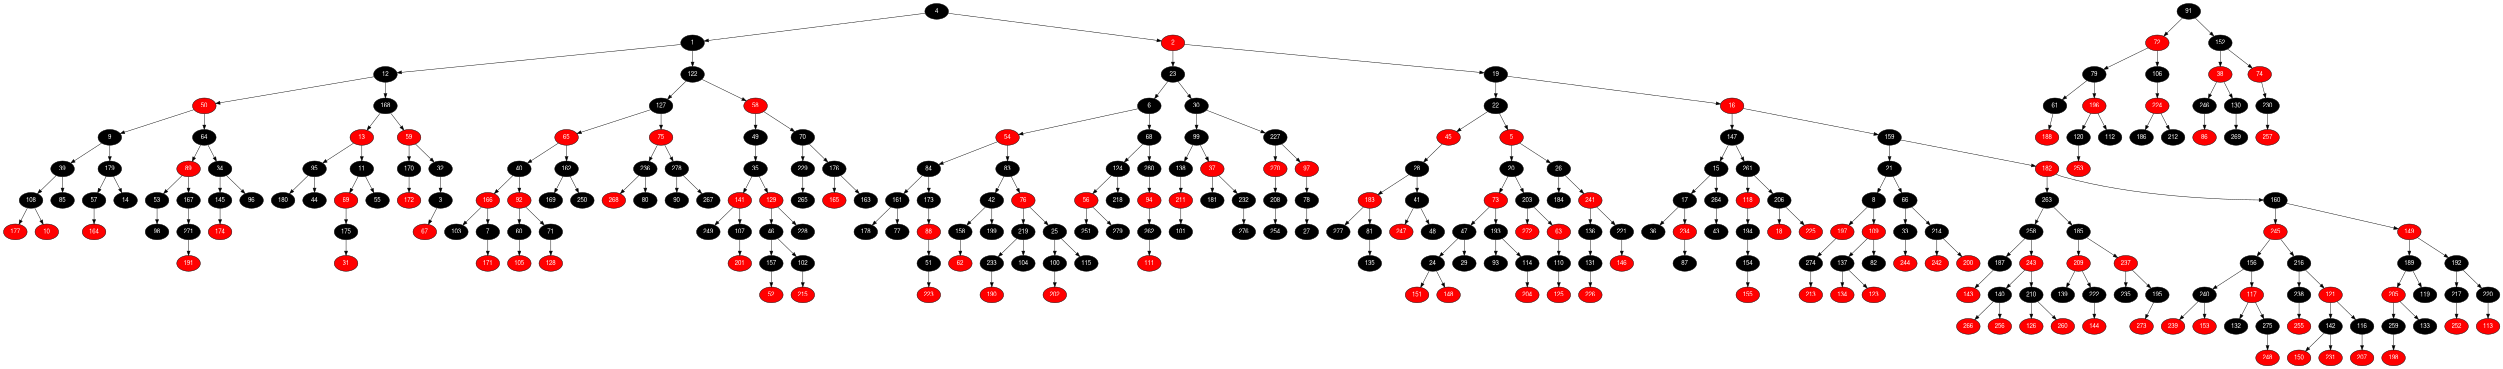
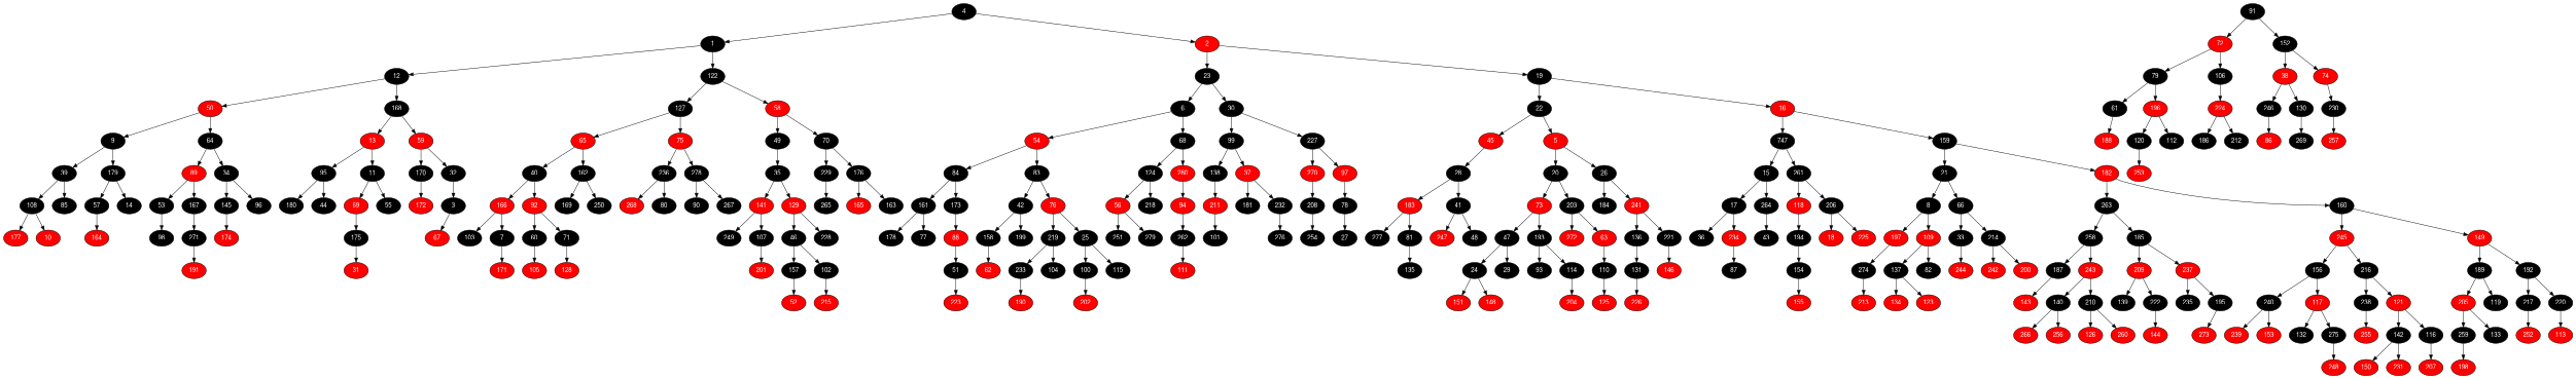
  digraph {
    node [fillcolor=" black" fontcolor=" white" fontname="Helvetica,Arial,sans-serif" style=filled]
    edge [color=black fontname="Helvetica,Arial,sans-serif"]
    4
    1
    12
    50 [fillcolor=" red"]
    9
    39
    108
    177 [fillcolor=" red"]
    10 [fillcolor=" red"]
    85
    179
    57
    164 [fillcolor=" red"]
    14
    64
    89 [fillcolor=" red"]
    53
    98
    167
    271
    191 [fillcolor=" red"]
    34
    145
    174 [fillcolor=" red"]
    96
    168
    13 [fillcolor=" red"]
    95
    180
    44
    11
    69 [fillcolor=" red"]
    175
    31 [fillcolor=" red"]
    55
    59 [fillcolor=" red"]
    170
    172 [fillcolor=" red"]
    32
    3
    67 [fillcolor=" red"]
    122
    127
    65 [fillcolor=" red"]
    40
    166 [fillcolor=" red"]
    103
    7
    171 [fillcolor=" red"]
    92 [fillcolor=" red"]
    60
    105 [fillcolor=" red"]
    71
    128 [fillcolor=" red"]
    162
    169
    250
    75 [fillcolor=" red"]
    236
    268 [fillcolor=" red"]
    80
    278
    90
    267
    58 [fillcolor=" red"]
    49
    35
    141 [fillcolor=" red"]
    249
    107
    201 [fillcolor=" red"]
    129 [fillcolor=" red"]
    46
    157
    52 [fillcolor=" red"]
    102
    215 [fillcolor=" red"]
    228
    70
    229
    265
    176
    165 [fillcolor=" red"]
    163
    2 [fillcolor=" red"]
    23
    6
    54 [fillcolor=" red"]
    84
    161
    178
    77
    173
    88 [fillcolor=" red"]
    51
    223 [fillcolor=" red"]
    83
    42
    158
    62 [fillcolor=" red"]
    199
    76 [fillcolor=" red"]
    219
    233
    190 [fillcolor=" red"]
    104
    25
    100
    202 [fillcolor=" red"]
    115
    68
    124
    56 [fillcolor=" red"]
    251
    279
    218
-   280
+   280 [fillcolor=red]
    94 [fillcolor=" red"]
    262
    111 [fillcolor=" red"]
    30
    99
    138
    211 [fillcolor=" red"]
    101
    37 [fillcolor=" red"]
    181
    232
    276
    227
    270 [fillcolor=" red"]
    208
    254
    97 [fillcolor=" red"]
    78
    27
    19
    22
    45 [fillcolor=" red"]
    28
    183 [fillcolor=" red"]
    277
    81
    135
    41
    247 [fillcolor=" red"]
    48
    91
    72 [fillcolor=" red"]
    79
    61
    188 [fillcolor=" red"]
    196 [fillcolor=" red"]
    120
    253 [fillcolor=" red"]
    112
    106
    224 [fillcolor=" red"]
    186
    212
    152
    38 [fillcolor=" red"]
    246
    86 [fillcolor=" red"]
    130
    74 [fillcolor=" red"]
    269
    230
    257 [fillcolor=" red"]
    5 [fillcolor=" red"]
    20
    73 [fillcolor=" red"]
    47
    24
    151 [fillcolor=" red"]
    148 [fillcolor=" red"]
    29
    193
    93
    114
    204 [fillcolor=" red"]
    203
    272 [fillcolor=" red"]
    63 [fillcolor=" red"]
    110
    125 [fillcolor=" red"]
    26
    184
    241 [fillcolor=" red"]
    136
    131
    226 [fillcolor=" red"]
    221
    146 [fillcolor=" red"]
    16 [fillcolor=" red"]
-   147
+   147 [label=747]
    15
    17
    36
    234 [fillcolor=" red"]
    87
    264
    43
    261
    118 [fillcolor=" red"]
    194
    154
    155 [fillcolor=" red"]
    206
    18 [fillcolor=" red"]
    225 [fillcolor=" red"]
    159
    21
    8
    197 [fillcolor=" red"]
    274
    213 [fillcolor=" red"]
    109 [fillcolor=" red"]
    137
    134 [fillcolor=" red"]
    123 [fillcolor=" red"]
    82
    66
    33
    244 [fillcolor=" red"]
    214
    242 [fillcolor=" red"]
    200 [fillcolor=" red"]
    182 [fillcolor=" red"]
    263
    258
    187
    143 [fillcolor=" red"]
    243 [fillcolor=" red"]
    140
    266 [fillcolor=" red"]
    256 [fillcolor=" red"]
    210
    126 [fillcolor=" red"]
    260 [fillcolor=" red"]
    185
    209 [fillcolor=" red"]
    139
    222
    144 [fillcolor=" red"]
    237 [fillcolor=" red"]
    235
    195
    273 [fillcolor=" red"]
    160
    245 [fillcolor=" red"]
    156
    240
    239 [fillcolor=" red"]
    153 [fillcolor=" red"]
    117 [fillcolor=" red"]
    132
    275
    248 [fillcolor=" red"]
    216
    238
    255 [fillcolor=" red"]
    121 [fillcolor=" red"]
    142
    150 [fillcolor=" red"]
    231 [fillcolor=" red"]
    116
    207 [fillcolor=" red"]
    149 [fillcolor=" red"]
    189
    205 [fillcolor=" red"]
    259
    198 [fillcolor=" red"]
    133
    119
    192
    217
    252 [fillcolor=" red"]
    220
    113 [fillcolor=" red"]
    subgraph sub_1 {
      4
      1
      12
      50
      9
      39
      108
      177
      10
      85
      179
      57
      164
      14
      64
      89
      53
      98
      167
      271
      191
      34
      145
      174
      96
      168
      13
      95
      180
      44
      11
      69
      175
      31
      55
      59
      170
      172
      32
      3
      67
      122
      127
      65
      40
      166
      103
      7
      171
      92
      60
      105
      71
      128
      162
      169
      250
      75
      236
      268
      80
      278
      90
      267
      58
      49
      35
      141
      249
      107
      201
      129
      46
      157
      52
      102
      215
      228
      70
      229
      265
      176
      165
      163
      2
      23
      6
      54
      84
      161
      178
      77
      173
      88
      51
      223
      83
      42
      158
      62
      199
      76
      219
      233
      190
      104
      25
      100
      202
      115
      68
      124
      56
      251
      279
      218
      280
      94
      262
      111
      30
      99
      138
      211
      101
      37
      181
      232
      276
      227
      270
      208
      254
      97
      78
      27
      19
      22
      45
      28
      183
      277
      81
      135
      41
      247
      48
      91
      72
      79
      61
      188
      196
      120
      253
      112
      106
      224
      186
      212
      152
      38
      246
      86
      130
      74
      269
      230
      257
      5
      20
      73
      47
      24
      151
      148
      29
      193
      93
      114
      204
      203
      272
      63
      110
      125
      26
      184
      241
      136
      131
      226
      221
      146
      16
      147
      15
      17
      36
      234
      87
      264
      43
      261
      118
      194
      154
      155
      206
      18
      225
      159
      21
      8
      197
      274
      213
      109
      137
      134
      123
      82
      66
      33
      244
      214
      242
      200
      182
      263
      258
      187
      143
      243
      140
      266
      256
      210
      126
      260
      185
      209
      139
      222
      144
      237
      235
      195
      273
      160
      245
      156
      240
      239
      153
      117
      132
      275
      248
      216
      238
      255
      121
      142
      150
      231
      116
      207
      149
      189
      205
      259
      198
      133
      119
      192
      217
      252
      220
      113
    }
    4 -> 1
    4 -> 2
    1 -> 12
    1 -> 122
    12 -> 50
    12 -> 168
    50 -> 9
    50 -> 64
    9 -> 39
    9 -> 179
    39 -> 108
    39 -> 85
    108 -> 177
    108 -> 10
    179 -> 57
    179 -> 14
    57 -> 164
    64 -> 89
    64 -> 34
    89 -> 53
    89 -> 167
    53 -> 98
    167 -> 271
    271 -> 191
    34 -> 145
    34 -> 96
    145 -> 174
    168 -> 13
    168 -> 59
    13 -> 95
    13 -> 11
    95 -> 180
    95 -> 44
    11 -> 69
    11 -> 55
    69 -> 175
    175 -> 31
    59 -> 170
    59 -> 32
    170 -> 172
    32 -> 3
    3 -> 67
    122 -> 127
    122 -> 58
    127 -> 65
    127 -> 75
    65 -> 40
    65 -> 162
    40 -> 166
    40 -> 92
    166 -> 103
    166 -> 7
    7 -> 171
    92 -> 60
    92 -> 71
    60 -> 105
    71 -> 128
    162 -> 169
    162 -> 250
    75 -> 236
    75 -> 278
    236 -> 268
    236 -> 80
    278 -> 90
    278 -> 267
    58 -> 49
    58 -> 70
    49 -> 35
    35 -> 141
    35 -> 129
    141 -> 249
    141 -> 107
    107 -> 201
    129 -> 46
    129 -> 228
    46 -> 157
    46 -> 102
    157 -> 52
    102 -> 215
    70 -> 229
    70 -> 176
    229 -> 265
    176 -> 165
    176 -> 163
    2 -> 23
    2 -> 19
    23 -> 6
    23 -> 30
    6 -> 54
    6 -> 68
    54 -> 84
    54 -> 83
    84 -> 161
    84 -> 173
    161 -> 178
    161 -> 77
    173 -> 88
    88 -> 51
    51 -> 223
    83 -> 42
    83 -> 76
    42 -> 158
    42 -> 199
    158 -> 62
    76 -> 219
    76 -> 25
    219 -> 233
    219 -> 104
    233 -> 190
    25 -> 100
    25 -> 115
    100 -> 202
    68 -> 124
    68 -> 280
    124 -> 56
    124 -> 218
    56 -> 251
    56 -> 279
    280 -> 94
    94 -> 262
    262 -> 111
    30 -> 99
    30 -> 227
    99 -> 138
    99 -> 37
    138 -> 211
    211 -> 101
    37 -> 181
    37 -> 232
    232 -> 276
    227 -> 270
    227 -> 97
    270 -> 208
    208 -> 254
    97 -> 78
    78 -> 27
    19 -> 22
    19 -> 16
    22 -> 45
    22 -> 5
    45 -> 28
    28 -> 183
    28 -> 41
    183 -> 277
    183 -> 81
    81 -> 135
    41 -> 247
    41 -> 48
    91 -> 72
    91 -> 152
    72 -> 79
    72 -> 106
    79 -> 61
    79 -> 196
    61 -> 188
    196 -> 120
    196 -> 112
    120 -> 253
    106 -> 224
    224 -> 186
    224 -> 212
    152 -> 38
    152 -> 74
    38 -> 246
    38 -> 130
    246 -> 86
    130 -> 269
    74 -> 230
    230 -> 257
    5 -> 20
    5 -> 26
    20 -> 73
    20 -> 203
    73 -> 47
    73 -> 193
    47 -> 24
    47 -> 29
    24 -> 151
    24 -> 148
    193 -> 93
    193 -> 114
    114 -> 204
    203 -> 272
    203 -> 63
    63 -> 110
    110 -> 125
    26 -> 184
    26 -> 241
    241 -> 136
    241 -> 221
    136 -> 131
    131 -> 226
    221 -> 146
    16 -> 147
    16 -> 159
    147 -> 15
    147 -> 261
    15 -> 17
    15 -> 264
    17 -> 36
    17 -> 234
    234 -> 87
    264 -> 43
    261 -> 118
    261 -> 206
    118 -> 194
    194 -> 154
    154 -> 155
    206 -> 18
    206 -> 225
    159 -> 21
    159 -> 182
    21 -> 8
    21 -> 66
    8 -> 197
    8 -> 109
    197 -> 274
    274 -> 213
    109 -> 137
    109 -> 82
    137 -> 134
    137 -> 123
    66 -> 33
    66 -> 214
    33 -> 244
    214 -> 242
    214 -> 200
    182 -> 263
    182 -> 160
    263 -> 258
    263 -> 185
    258 -> 187
    258 -> 243
    187 -> 143
    243 -> 140
    243 -> 210
    140 -> 266
    140 -> 256
    210 -> 126
    210 -> 260
    185 -> 209
    185 -> 237
    209 -> 139
    209 -> 222
    222 -> 144
    237 -> 235
    237 -> 195
    195 -> 273
    160 -> 245
    160 -> 149
    245 -> 156
    245 -> 216
    156 -> 240
    156 -> 117
    240 -> 239
    240 -> 153
    117 -> 132
    117 -> 275
    275 -> 248
    216 -> 238
    216 -> 121
    238 -> 255
    121 -> 142
    121 -> 116
    142 -> 150
    142 -> 231
    116 -> 207
    149 -> 189
    149 -> 192
    189 -> 205
    189 -> 119
    205 -> 259
    205 -> 133
    259 -> 198
    192 -> 217
    192 -> 220
    217 -> 252
    220 -> 113
  }
